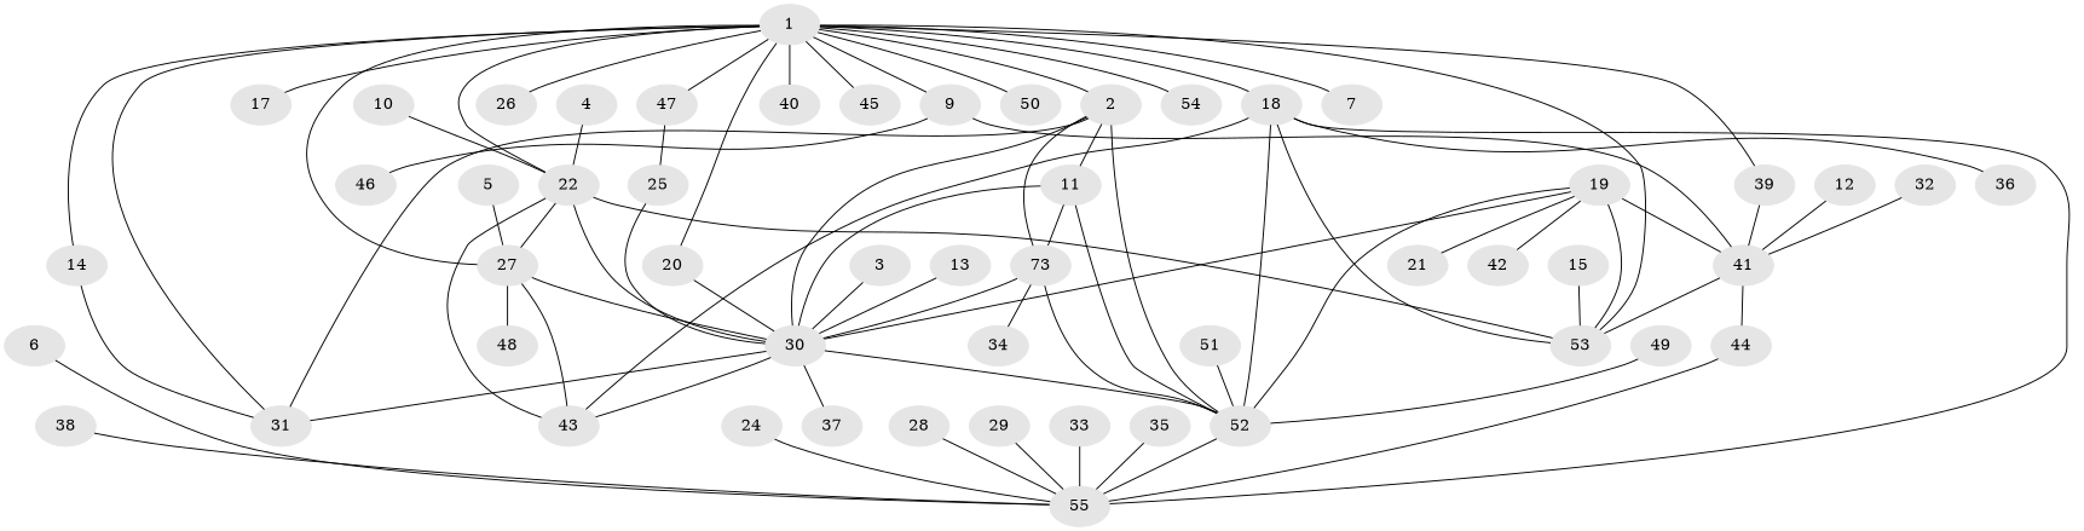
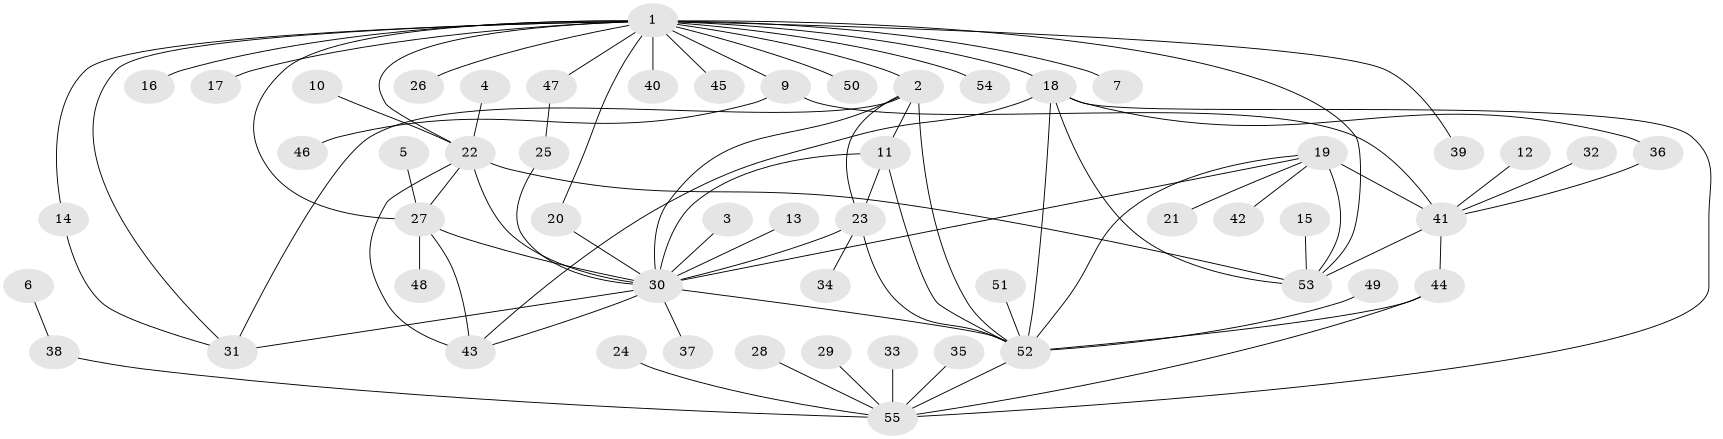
  graph {
    node [color=gray90 style=filled]
    edge [weight=1.0]
    1
    2
    7
    9
    14
+   16
    17
    18
    20
    22
    26
    27
    31
    39
    40
    45
    47
    50
    53
    54
    11
-   23 [label=73]
+   23
    30
    52
    41
    46
    55
    36
    43
    25
    48
    34
    37
    3
    4
    5
    6
    44
    10
    12
    13
    15
    19
    21
    42
    24
    28
    29
    32
    33
    35
    38
    49
    51
    1 -- 2
    1 -- 7
    1 -- 9
    1 -- 14
+   1 -- 16
    1 -- 17
    1 -- 18
    1 -- 20
    1 -- 22
    1 -- 26
    1 -- 27
    1 -- 31
    1 -- 39
    1 -- 40 [weight=4.0]
    1 -- 45
    1 -- 47
    1 -- 50
    1 -- 53 [weight=2.0]
    1 -- 54
    2 -- 31
    2 -- 11
    2 -- 23
    2 -- 30
    2 -- 52
    9 -- 41
    9 -- 46
    14 -- 31
    18 -- 53
    18 -- 52 [weight=2.0]
    18 -- 55
    18 -- 36
    18 -- 43
    20 -- 30
    22 -- 27 [weight=2.0]
    22 -- 53
    22 -- 30 [weight=2.0]
    22 -- 43 [weight=2.0]
    27 -- 30
    27 -- 43
    27 -- 48
    47 -- 25
    11 -- 23
    11 -- 30
    11 -- 52
    23 -- 30
    23 -- 52
    23 -- 34
    30 -- 31
    30 -- 52
    30 -- 43
    30 -- 37
    52 -- 55 [weight=2.0]
    41 -- 53
    41 -- 44
-   39 -- 41
+   36 -- 41
    25 -- 30
    3 -- 30
    4 -- 22
    5 -- 27
-   6 -- 55
+   6 -- 38
+   44 -- 52 [weight=2.0]
    44 -- 55
    10 -- 22
    12 -- 41
    13 -- 30
    15 -- 53
    19 -- 53 [weight=3.0]
    19 -- 30
    19 -- 52
    19 -- 41 [weight=3.0]
    19 -- 21
    19 -- 42
    24 -- 55
    28 -- 55
    29 -- 55
    32 -- 41
    33 -- 55
    35 -- 55
    38 -- 55
    49 -- 52
    51 -- 52
  }
